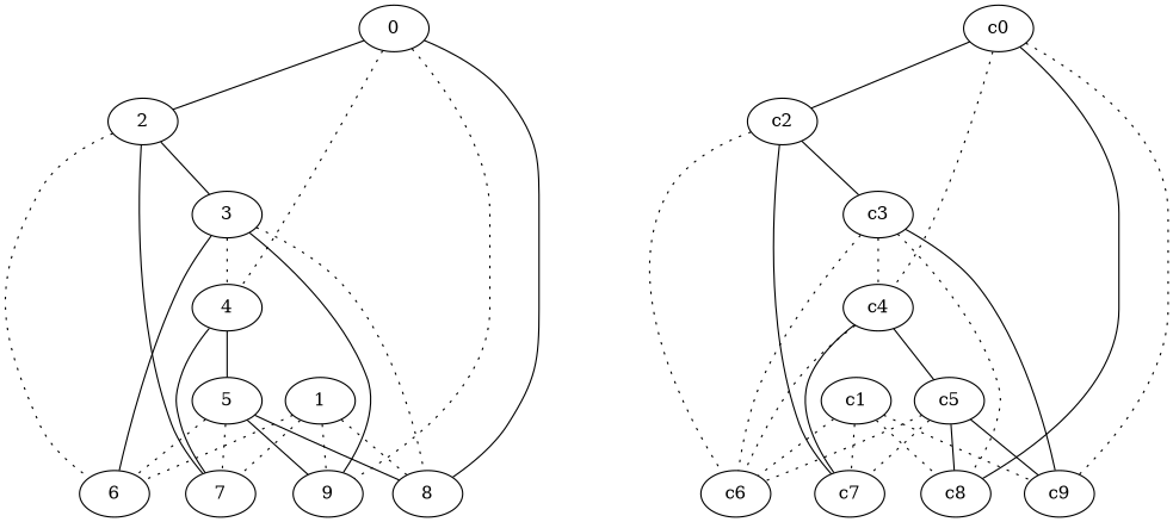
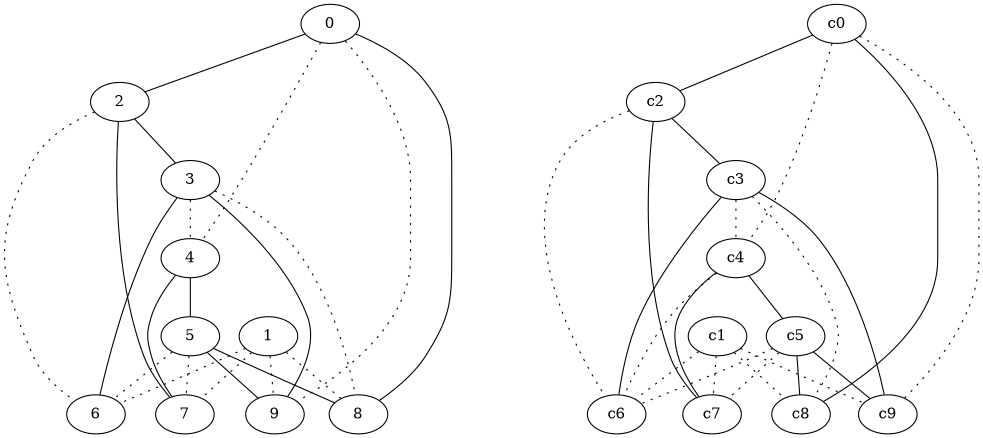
  graph {
    edge [style=dotted]
    n1 [label=0]
    n2 [label=2]
    n3 [label=4]
    n4 [label=8]
    n5 [label=9]
    n6 [label=6]
    n7 [label=7]
    n8 [label=3]
    n9 [label=5]
    n10 [label=1]
    c0
    c2
    c4
    c8
    c9
    c6
    c7
    c3
    c5
    c1
    n1 -- n2 [style=""]
    n1 -- n3
    n1 -- n4 [style=""]
    n1 -- n5
    n2 -- n6
    n2 -- n7 [style=""]
    n2 -- n8 [style=""]
    n3 -- n7 [style=""]
    n3 -- n9 [style=""]
    n8 -- n3
    n8 -- n4
    n8 -- n5 [style=""]
    n8 -- n6 [style=""]
    n9 -- n4 [style=""]
    n9 -- n5 [style=""]
    n9 -- n6
    n9 -- n7
    n10 -- n4
    n10 -- n5
    n10 -- n6
    n10 -- n7
    c0 -- c2 [style=""]
    c0 -- c4
    c0 -- c8 [style=""]
    c0 -- c9
    c2 -- c6
    c2 -- c7 [style=""]
    c2 -- c3 [style=""]
    c4 -- c6
    c4 -- c7 [style=""]
    c4 -- c5 [style=""]
    c3 -- c4
    c3 -- c8
    c3 -- c9 [style=""]
-   c3 -- c6
+   c3 -- c6 [style=""]
    c5 -- c8 [style=""]
    c5 -- c9 [style=""]
    c5 -- c6
    c5 -- c7
    c1 -- c8
    c1 -- c9
    c1 -- c6
    c1 -- c7
  }
